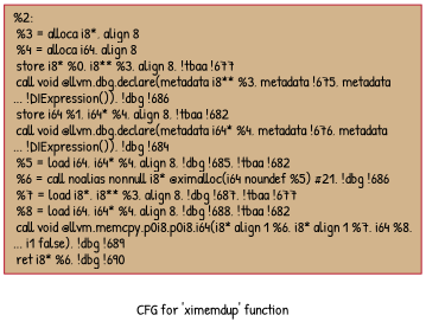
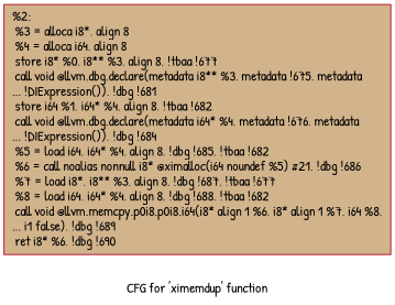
  digraph {
    label="CFG for 'ximemdup' function"
    fontname="Patrick Hand"
-   n1 [color="#b70d28ff" fillcolor=tan label="{%2:\l  %3 = alloca i8*, align 8\l  %4 = alloca i64, align 8\l  store i8* %0, i8** %3, align 8, !tbaa !677\l  call void @llvm.dbg.declare(metadata i8** %3, metadata !675, metadata\l... !DIExpression()), !dbg !686\l  store i64 %1, i64* %4, align 8, !tbaa !682\l  call void @llvm.dbg.declare(metadata i64* %4, metadata !676, metadata\l... !DIExpression()), !dbg !684\l  %5 = load i64, i64* %4, align 8, !dbg !685, !tbaa !682\l  %6 = call noalias nonnull i8* @ximalloc(i64 noundef %5) #21, !dbg !686\l  %7 = load i8*, i8** %3, align 8, !dbg !687, !tbaa !677\l  %8 = load i64, i64* %4, align 8, !dbg !688, !tbaa !682\l  call void @llvm.memcpy.p0i8.p0i8.i64(i8* align 1 %6, i8* align 1 %7, i64 %8,\l... i1 false), !dbg !689\l  ret i8* %6, !dbg !690\l}" shape=record style=filled fontname="Patrick Hand"]
+   n1 [color="#b70d28ff" fillcolor=tan label="{%2:\l  %3 = alloca i8*, align 8\l  %4 = alloca i64, align 8\l  store i8* %0, i8** %3, align 8, !tbaa !677\l  call void @llvm.dbg.declare(metadata i8** %3, metadata !675, metadata\l... !DIExpression()), !dbg !681\l  store i64 %1, i64* %4, align 8, !tbaa !682\l  call void @llvm.dbg.declare(metadata i64* %4, metadata !676, metadata\l... !DIExpression()), !dbg !684\l  %5 = load i64, i64* %4, align 8, !dbg !685, !tbaa !682\l  %6 = call noalias nonnull i8* @ximalloc(i64 noundef %5) #21, !dbg !686\l  %7 = load i8*, i8** %3, align 8, !dbg !687, !tbaa !677\l  %8 = load i64, i64* %4, align 8, !dbg !688, !tbaa !682\l  call void @llvm.memcpy.p0i8.p0i8.i64(i8* align 1 %6, i8* align 1 %7, i64 %8,\l... i1 false), !dbg !689\l  ret i8* %6, !dbg !690\l}" shape=record style=filled fontname="Patrick Hand"]
  }
